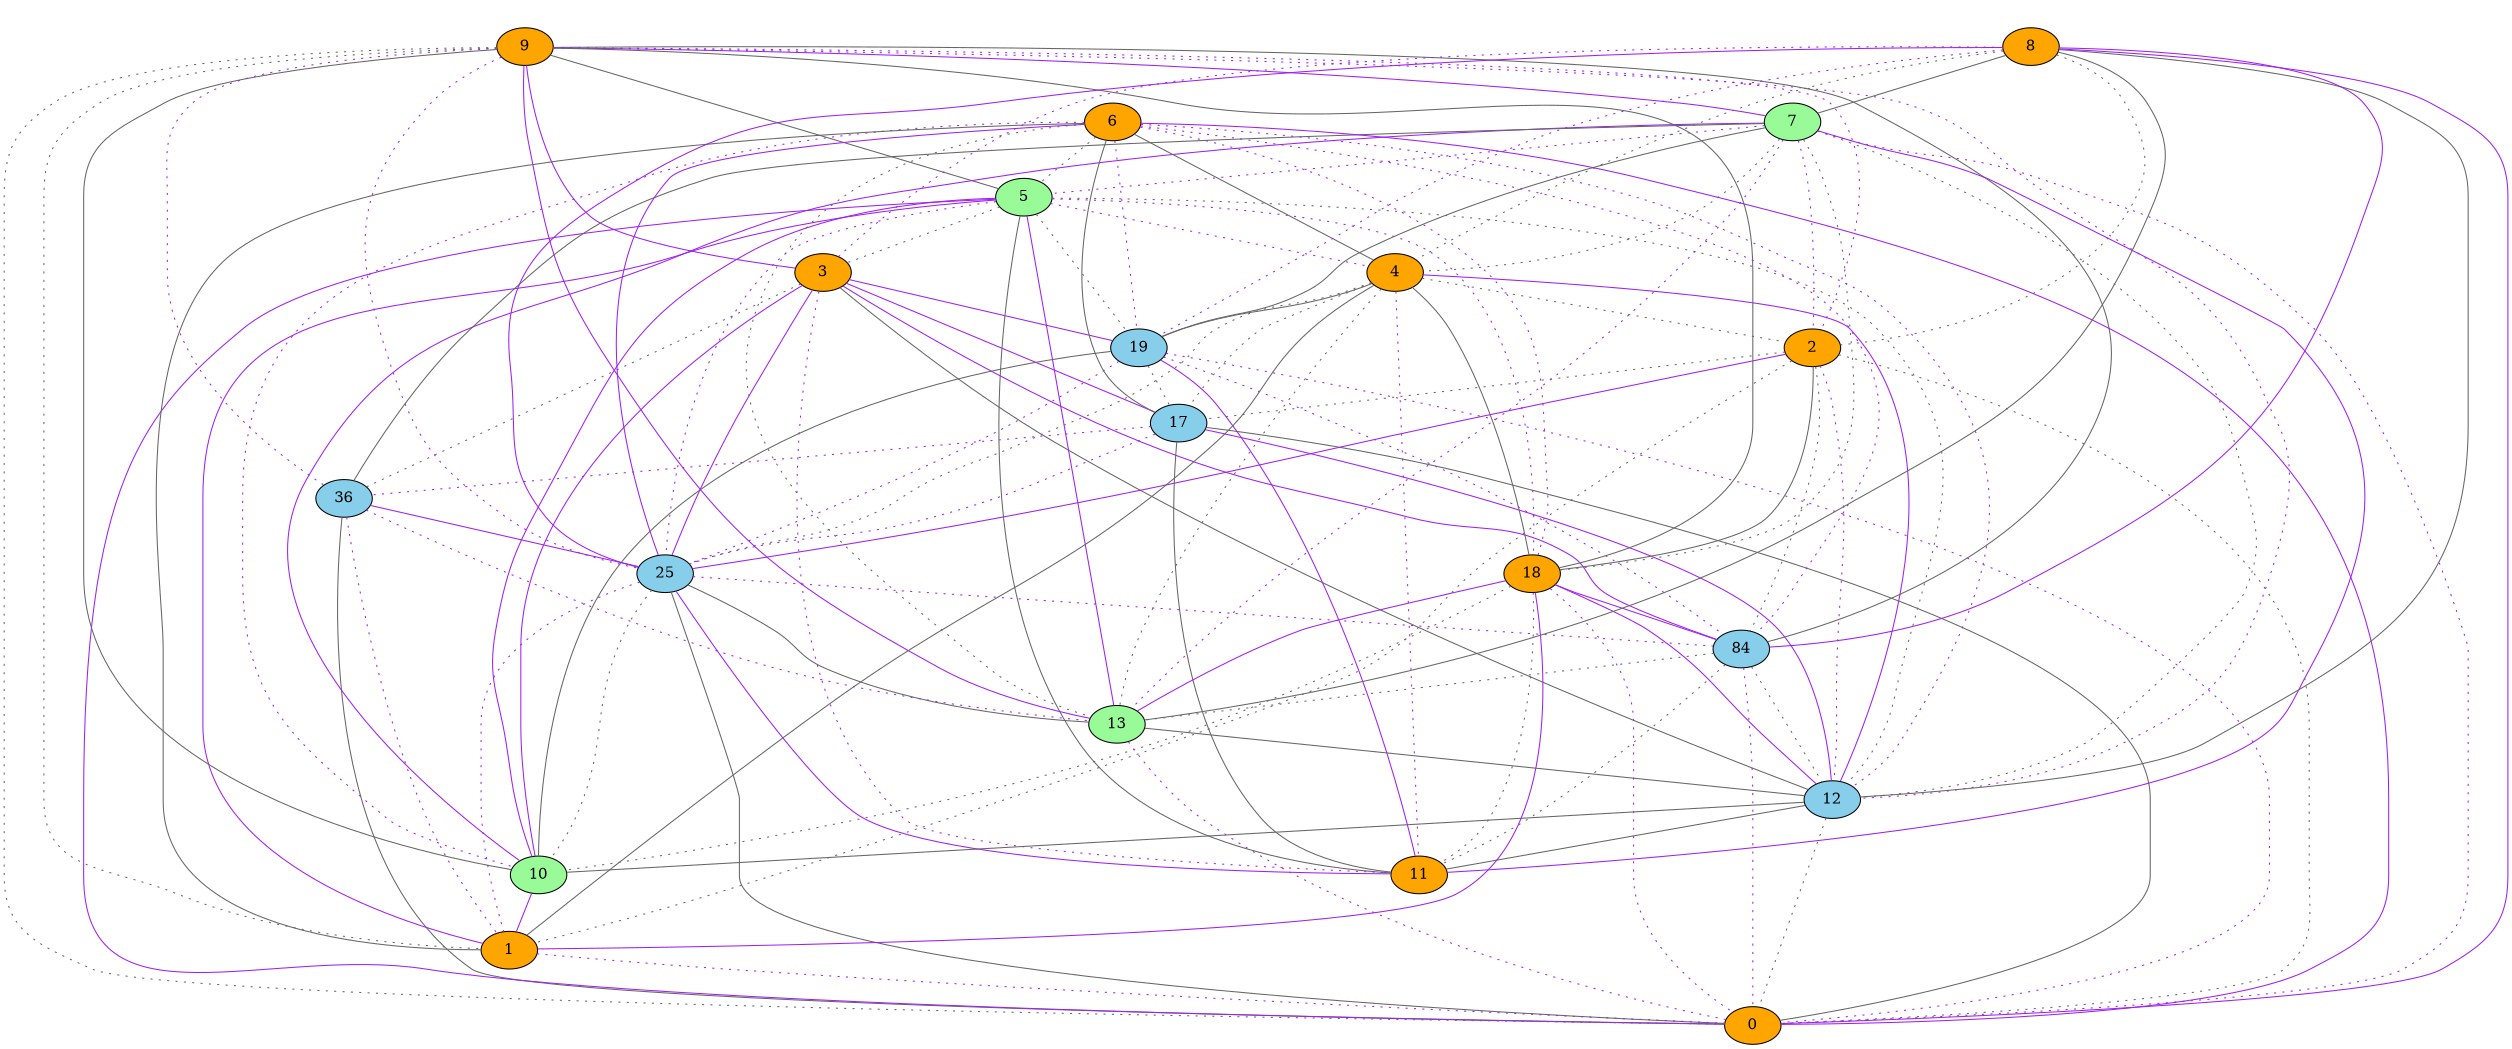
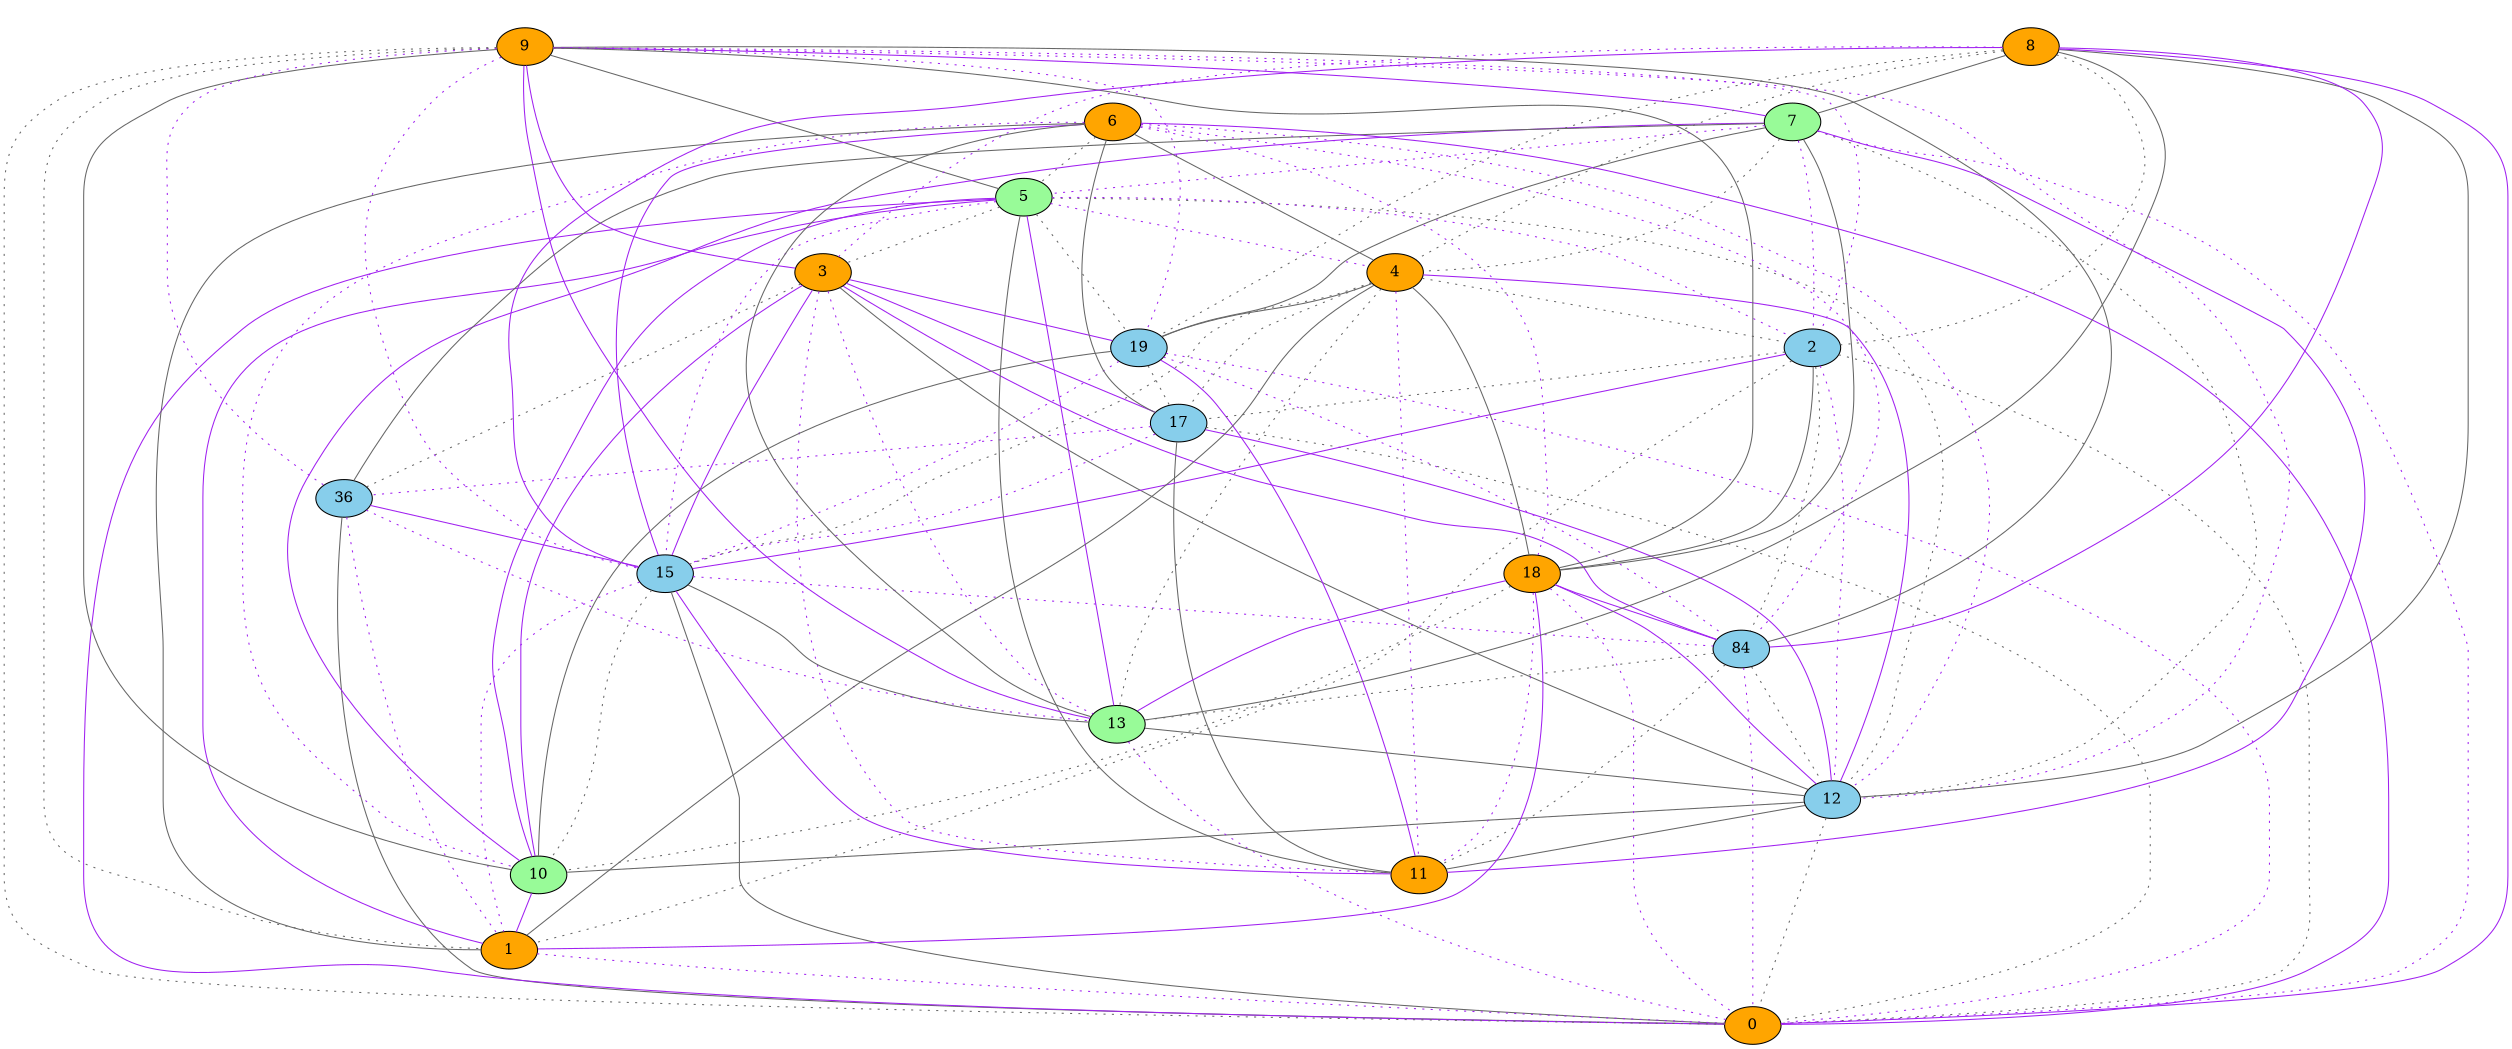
  digraph {
    node [fillcolor=orange style=filled]
    edge [color=purple dir=none style=dotted]
    3
    17 [fillcolor=skyblue]
-   15 [fillcolor=skyblue label=25]
+   15 [fillcolor=skyblue]
    10 [fillcolor=palegreen]
    1
    12 [fillcolor=skyblue]
    n7 [fillcolor=skyblue label=36]
    n8 [fillcolor=skyblue label=84]
    19 [fillcolor=skyblue]
    0
    11
    13 [fillcolor=palegreen]
    5 [fillcolor=palegreen]
-   2
+   2 [fillcolor=skyblue]
    4
    9
    7 [fillcolor=palegreen]
    18
    6
    8
    subgraph sub_1 {
      3
      17
      15
      10
      1
      12
      n7
      n8
      19
      0
      11
      13
      5
      2
      4
      9
      7
      18
      6
      8
    }
    3 -> 17 [style=solid]
    3 -> 15 [style=solid]
    3 -> 10 [style=solid]
    3 -> 12 [color=gray40 style=solid]
    3 -> n7 [color=gray40]
    3 -> n8 [style=solid]
    3 -> 19 [style=solid]
    3 -> 11
    17 -> 15
    17 -> 12 [style=solid]
    17 -> n7
-   17 -> 0 [color=gray40 style=solid]
+   17 -> 0 [color=gray40]
    17 -> 11 [color=gray40 style=solid]
    15 -> 10 [color=gray40]
    15 -> 1
    15 -> n8
    15 -> 0 [color=gray40 style=solid]
    15 -> 11 [style=solid]
    15 -> 13 [color=gray40 style=solid]
    10 -> 1 [style=solid]
    1 -> 0
    12 -> 10 [color=gray40 style=solid]
    12 -> 0 [color=gray40]
    12 -> 11 [color=gray40 style=solid]
    n7 -> 15 [style=solid]
    n7 -> 1
    n7 -> 0 [color=gray40 style=solid]
    n7 -> 13
    n8 -> 12 [color=gray40]
    n8 -> 0
    n8 -> 11 [color=gray40]
    n8 -> 13 [color=gray40]
    19 -> 17 [color=gray40]
    19 -> 15
    19 -> 10 [color=gray40 style=solid]
    19 -> n8
    19 -> 0
    19 -> 11 [style=solid]
    13 -> 12 [color=gray40 style=solid]
    13 -> 0
    5 -> 3 [color=gray40]
    5 -> 15
    5 -> 10 [style=solid]
    5 -> 1 [style=solid]
    5 -> 12 [color=gray40]
    5 -> 19 [color=gray40]
    5 -> 0 [style=solid]
    5 -> 11 [color=gray40 style=solid]
    5 -> 13 [style=solid]
-   5 -> 18
+   5 -> 2
    5 -> 4
    2 -> 17 [color=gray40]
    2 -> 15 [style=solid]
    2 -> 1 [color=gray40]
    2 -> 12
    2 -> n8 [color=gray40]
    2 -> 0 [color=gray40]
    2 -> 18 [color=gray40 style=solid]
    4 -> 17 [color=gray40]
    4 -> 15 [color=gray40]
    4 -> 1 [color=gray40 style=solid]
    4 -> 12 [style=solid]
    4 -> 19 [color=gray40 style=solid]
    4 -> 11
    4 -> 13 [color=gray40]
    4 -> 2 [color=gray40]
    4 -> 18 [color=gray40 style=solid]
    9 -> 3 [style=solid]
    9 -> 15
    9 -> 10 [color=gray40 style=solid]
    9 -> 1 [color=gray40]
    9 -> 12
    9 -> n7
    9 -> n8 [color=gray40 style=solid]
    9 -> 0 [color=gray40]
    9 -> 13 [style=solid]
    9 -> 5 [color=gray40 style=solid]
    9 -> 2
    9 -> 7 [style=solid]
    9 -> 18 [color=gray40 style=solid]
    7 -> 10 [style=solid]
    7 -> 12 [color=gray40]
    7 -> n7 [color=gray40 style=solid]
    7 -> 19 [color=gray40 style=solid]
    7 -> 0
    7 -> 11 [style=solid]
-   7 -> 13
+   3 -> 13
    7 -> 5
    7 -> 2
    7 -> 4 [color=gray40]
-   7 -> 18 [color=gray40]
+   7 -> 18 [color=gray40 style=solid]
    18 -> 10 [color=gray40]
    18 -> 1 [style=solid]
    18 -> 12 [style=solid]
    18 -> n8 [style=solid]
    18 -> 0
-   18 -> 11 [color=gray40]
+   18 -> 11
    18 -> 13 [style=solid]
    6 -> 17 [color=gray40 style=solid]
    6 -> 15 [style=solid]
    6 -> 10
    6 -> 1 [color=gray40 style=solid]
    6 -> 12
    6 -> n8
-   6 -> 19
+   9 -> 19
    6 -> 0 [style=solid]
-   6 -> 13 [color=gray40]
+   6 -> 13 [color=gray40 style=solid]
    6 -> 5 [color=gray40]
    6 -> 4 [color=gray40 style=solid]
    6 -> 18
    8 -> 3
    8 -> 15 [style=solid]
    8 -> 12 [color=gray40 style=solid]
    8 -> n8 [style=solid]
-   8 -> 19
+   8 -> 19 [color=gray40]
    8 -> 0 [style=solid]
    8 -> 13 [color=gray40 style=solid]
    8 -> 2 [color=gray40]
    8 -> 4 [color=gray40]
    8 -> 7 [color=gray40 style=solid]
  }
